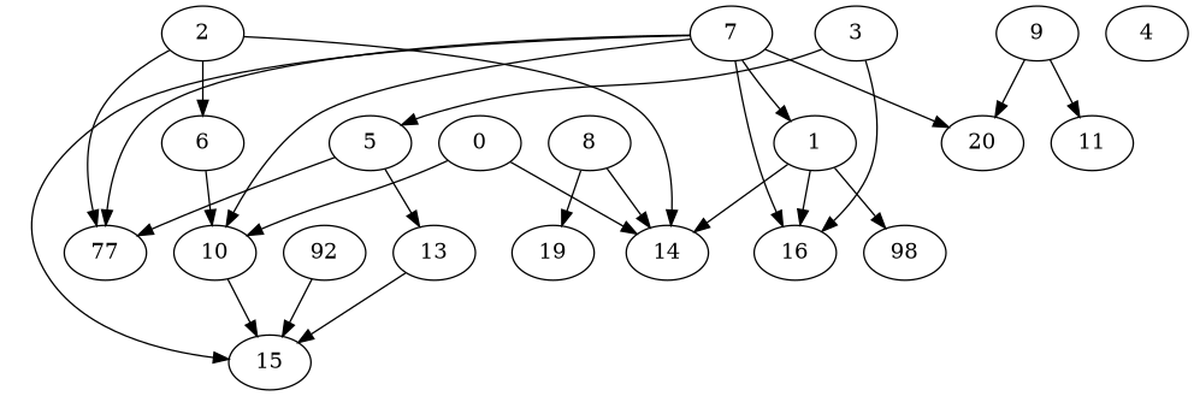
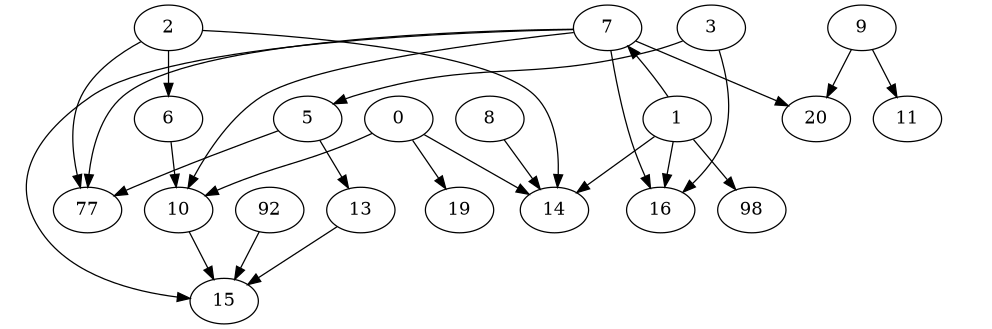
  digraph {
    "Duplicate states"=0
    GraphType=Random
    "Max states in OPEN"=0
    Modes="120000ms; topo-ordered tasks, ; Pruning: task equivalence, fixed order ready list, ; F-value: ; Optimisation: best schedule length (SL) optimisation on equal, "
    NumberOfTasks=21
    "Pruned using list schedule length"=10870513
    "States removed from OPEN"=0
    TargetSystem="Homogeneous-4"
    "Time to schedule (ms)"=8086
    "Total idle time"=27
    "Total schedule length"=36
    "Total sequential time"=112
    "Total states created"=22850890
    node ["Finish time"=32 Processor=2 "Start time"=0 Weight=7]
    edge [Weight=6]
    2 ["Finish time"=4 Processor=0 Weight=4]
    6 ["Finish time"=18 "Start time"=10 Weight=8]
    14 ["Finish time"=35 Processor=3 "Start time"=28]
    n4 ["Start time"=29 Weight=3 label=77]
    10 ["Finish time"=26 "Start time"=18 Weight=8]
    15 ["Finish time"=36 Processor=0 "Start time"=29]
    1 ["Finish time"=2 Processor=1 Weight=2]
    7 ["Finish time"=11 Processor=1 "Start time"=2 Weight=9]
    n9 ["Finish time"=29 "Start time"=26 Weight=3 label=98]
    16 ["Finish time"=26 Processor=1 "Start time"=24 Weight=2]
    20 ["Finish time"=36 "Start time"=32 Weight=4]
    13 ["Finish time"=29 Processor=0 "Start time"=22]
    0 ["Finish time"=10 Weight=10]
    19 ["Finish time"=24 Processor=1 "Start time"=22 Weight=2]
    8 ["Finish time"=28 Processor=3 "Start time"=24 Weight=4]
    3 ["Finish time"=9 Processor=3 Weight=9]
    5 ["Finish time"=16 Processor=0 "Start time"=13 Weight=3]
    n18 ["Finish time"=14 Processor=1 "Start time"=11 Weight=3 label=92]
    9 ["Finish time"=17 Processor=3 "Start time"=9 Weight=8]
    11 [Processor=1 "Start time"=30 Weight=2]
-   4 ["Finish time"=24 Processor=3 "Start time"=17]
    2 -> 6
    2 -> 14
    2 -> n4 [Weight=15]
    6 -> 10 [Weight=10]
    10 -> 15 [Weight=3]
    1 -> 14 [Weight=3]
-   7 -> 1 [Weight=4]
+   1 -> 7 [Weight=4]
    1 -> n9
    1 -> 16 [Weight=9]
    7 -> n4 [Weight=10]
    7 -> 10 [Weight=10]
    7 -> 15 [Weight=4]
    7 -> 16 [Weight=13]
    7 -> 20 [Weight=4]
    13 -> 15 [Weight=3]
    0 -> 14 [Weight=10]
    0 -> 10 [Weight=13]
-   8 -> 19 [Weight=12]
+   0 -> 19 [Weight=12]
    8 -> 14
    3 -> 16 [Weight=9]
    3 -> 5 [Weight=4]
    5 -> n4 [Weight=3]
    5 -> 13 [Weight=7]
    n18 -> 15 [Weight=15]
    9 -> 20 [Weight=7]
    9 -> 11 [Weight=13]
  }
